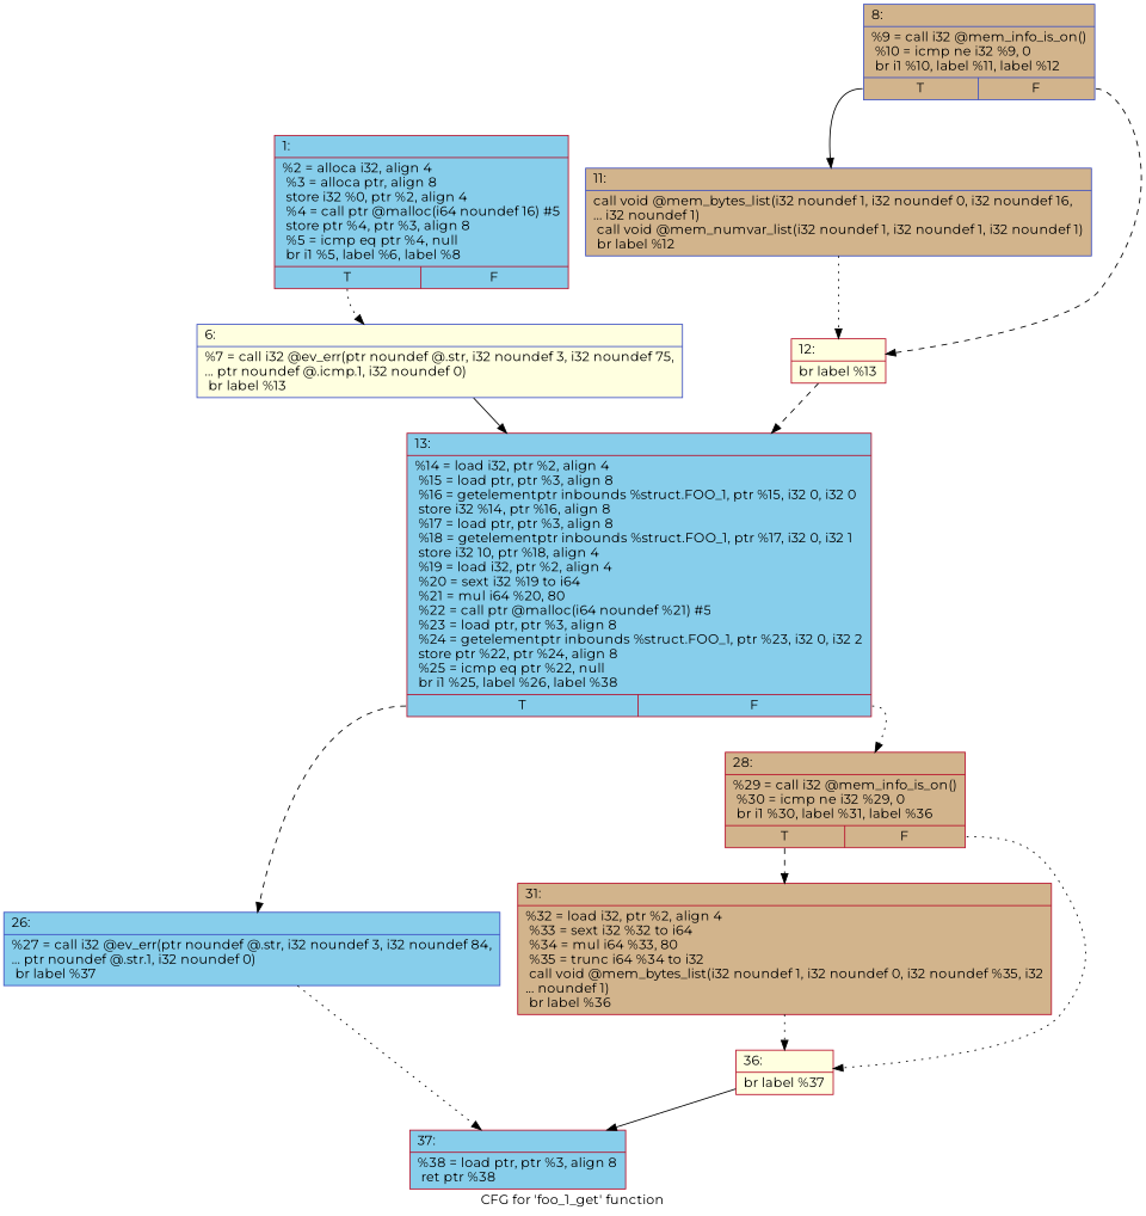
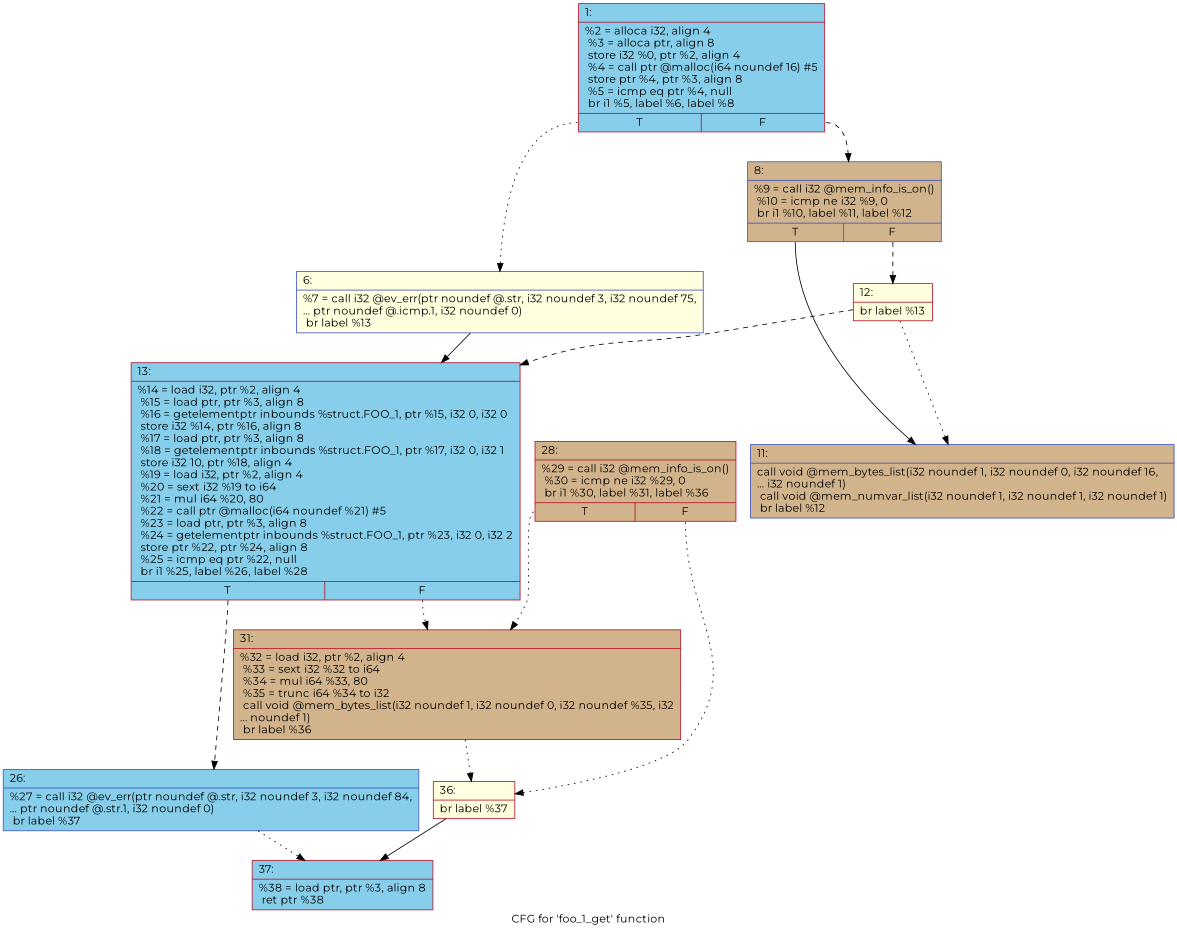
  digraph {
    fontname=Montserrat
    label="CFG for 'foo_1_get' function"
    node [color="#b70d28ff" fillcolor=skyblue fontname=Montserrat shape=record style=filled]
    edge [fontname=Montserrat style=dotted]
    n1 [label="{1:\l|  %2 = alloca i32, align 4\l  %3 = alloca ptr, align 8\l  store i32 %0, ptr %2, align 4\l  %4 = call ptr @malloc(i64 noundef 16) #5\l  store ptr %4, ptr %3, align 8\l  %5 = icmp eq ptr %4, null\l  br i1 %5, label %6, label %8\l|{<s0>T|<s1>F}}"]
    n2 [color="#3d50c3ff" fillcolor=lightyellow label="{6:\l|  %7 = call i32 @ev_err(ptr noundef @.str, i32 noundef 3, i32 noundef 75,\l... ptr noundef @.icmp.1, i32 noundef 0)\l  br label %13\l}"]
    n3 [color="#3d50c3ff" fillcolor=tan label="{8:\l|  %9 = call i32 @mem_info_is_on()\l  %10 = icmp ne i32 %9, 0\l  br i1 %10, label %11, label %12\l|{<s0>T|<s1>F}}"]
-   n4 [label="{13:\l|  %14 = load i32, ptr %2, align 4\l  %15 = load ptr, ptr %3, align 8\l  %16 = getelementptr inbounds %struct.FOO_1, ptr %15, i32 0, i32 0\l  store i32 %14, ptr %16, align 8\l  %17 = load ptr, ptr %3, align 8\l  %18 = getelementptr inbounds %struct.FOO_1, ptr %17, i32 0, i32 1\l  store i32 10, ptr %18, align 4\l  %19 = load i32, ptr %2, align 4\l  %20 = sext i32 %19 to i64\l  %21 = mul i64 %20, 80\l  %22 = call ptr @malloc(i64 noundef %21) #5\l  %23 = load ptr, ptr %3, align 8\l  %24 = getelementptr inbounds %struct.FOO_1, ptr %23, i32 0, i32 2\l  store ptr %22, ptr %24, align 8\l  %25 = icmp eq ptr %22, null\l  br i1 %25, label %26, label %38\l|{<s0>T|<s1>F}}"]
+   n4 [label="{13:\l|  %14 = load i32, ptr %2, align 4\l  %15 = load ptr, ptr %3, align 8\l  %16 = getelementptr inbounds %struct.FOO_1, ptr %15, i32 0, i32 0\l  store i32 %14, ptr %16, align 8\l  %17 = load ptr, ptr %3, align 8\l  %18 = getelementptr inbounds %struct.FOO_1, ptr %17, i32 0, i32 1\l  store i32 10, ptr %18, align 4\l  %19 = load i32, ptr %2, align 4\l  %20 = sext i32 %19 to i64\l  %21 = mul i64 %20, 80\l  %22 = call ptr @malloc(i64 noundef %21) #5\l  %23 = load ptr, ptr %3, align 8\l  %24 = getelementptr inbounds %struct.FOO_1, ptr %23, i32 0, i32 2\l  store ptr %22, ptr %24, align 8\l  %25 = icmp eq ptr %22, null\l  br i1 %25, label %26, label %28\l|{<s0>T|<s1>F}}"]
    n5 [color="#3d50c3ff" fillcolor=tan label="{11:\l|  call void @mem_bytes_list(i32 noundef 1, i32 noundef 0, i32 noundef 16,\l... i32 noundef 1)\l  call void @mem_numvar_list(i32 noundef 1, i32 noundef 1, i32 noundef 1)\l  br label %12\l}"]
    n6 [fillcolor=lightyellow label="{12:\l|  br label %13\l}"]
    n7 [color="#3d50c3ff" label="{26:\l|  %27 = call i32 @ev_err(ptr noundef @.str, i32 noundef 3, i32 noundef 84,\l... ptr noundef @.str.1, i32 noundef 0)\l  br label %37\l}"]
    n8 [fillcolor=tan label="{28:\l|  %29 = call i32 @mem_info_is_on()\l  %30 = icmp ne i32 %29, 0\l  br i1 %30, label %31, label %36\l|{<s0>T|<s1>F}}"]
    n9 [label="{37:\l|  %38 = load ptr, ptr %3, align 8\l  ret ptr %38\l}"]
    n10 [fillcolor=tan label="{31:\l|  %32 = load i32, ptr %2, align 4\l  %33 = sext i32 %32 to i64\l  %34 = mul i64 %33, 80\l  %35 = trunc i64 %34 to i32\l  call void @mem_bytes_list(i32 noundef 1, i32 noundef 0, i32 noundef %35, i32\l... noundef 1)\l  br label %36\l}"]
    n11 [fillcolor=lightyellow label="{36:\l|  br label %37\l}"]
    n1 -> n2 [tailport=s0]
+   n1 -> n3 [style=dashed tailport=s1]
    n2 -> n4 [style=solid]
    n3 -> n5 [style=solid tailport=s0]
    n3 -> n6 [style=dashed tailport=s1]
    n4 -> n7 [style=dashed tailport=s0]
-   n4 -> n8 [tailport=s1]
-   n5 -> n6
+   n4 -> n10 [tailport=s1]
+   n6 -> n5
    n6 -> n4 [style=dashed]
    n7 -> n9
-   n8 -> n10 [style=dashed tailport=s0]
+   n8 -> n10 [tailport=s0]
    n8 -> n11 [tailport=s1]
    n10 -> n11
    n11 -> n9 [style=solid]
  }
